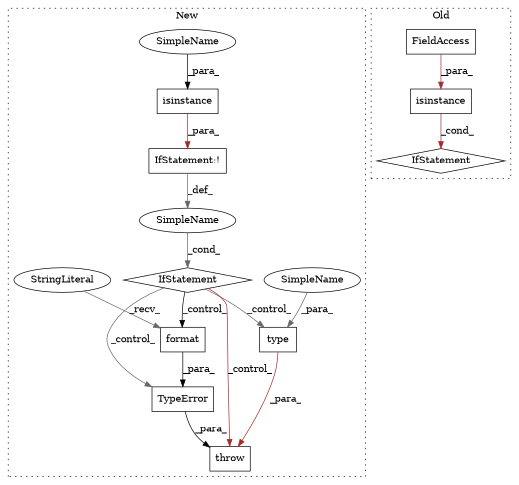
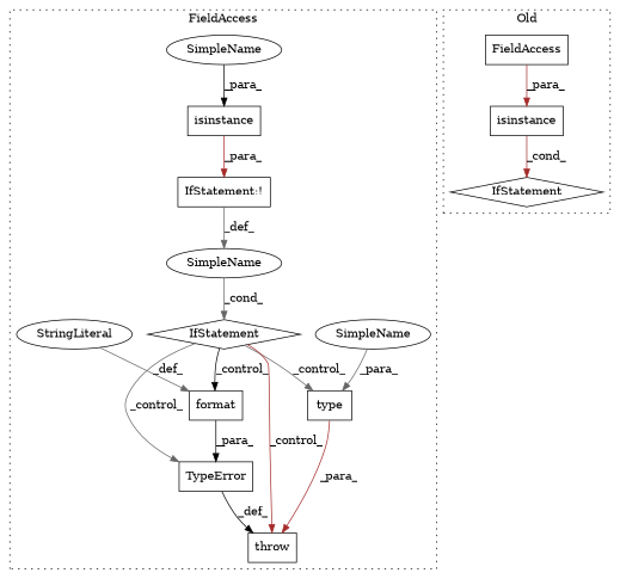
  digraph {
    node [a=32 l="11,1" shape=box]
    edge [color=gray40]
    n1 [l="5,1" label=type s="894,907"]
    n2 [a=25 l="4,2" label=IfStatement s="784,814" shape=diamond]
    n3 [a=42 label=SimpleName shape=ellipse l=""]
    n4 [a=53 l=6 label=throw s=824]
    n5 [label=isinstance s="789,813"]
    n6 [a=38 l=1 label="IfStatement:!" s=788]
    n7 [l="7,1" label=format s="887,908"]
    n8 [a=45 l=46 label=StringLiteral s=840 shape=ellipse]
    n9 [l="10,1" label=TypeError s="830,909"]
    n10 [a=42 l=8 label=SimpleName s=899 shape=ellipse]
    n11 [a=42 l=8 label=SimpleName s=800 shape=ellipse]
    n12 [label=isinstance s="302,326"]
    n13 [a=25 l=3 label=IfStatement s=327 shape=diamond]
    n14 [a=22 l=9 label=FieldAccess s=317]
    subgraph cluster_1 {
-     label=New
+     label=FieldAccess
      style=dotted
      n1
      n2
      n3
      n4
      n5
      n6
      n7
      n8
      n9
      n10
      n11
    }
    subgraph cluster_2 {
      label=Old
      style=dotted
      n12
      n13
      n14
    }
    n1 -> n4 [color=brown label=_para_]
    n2 -> n1 [label=_control_]
    n2 -> n4 [color=brown label=_control_]
    n2 -> n7 [color=black label=_control_]
    n2 -> n9 [label=_control_]
    n3 -> n2 [label=_cond_]
    n5 -> n6 [color=brown label=_para_]
    n6 -> n3 [label=_def_]
    n7 -> n9 [color=black label=_para_]
-   n8 -> n7 [label=_recv_]
-   n9 -> n4 [color=black label=_para_]
+   n8 -> n7 [label=_def_]
+   n9 -> n4 [color=black label=_def_]
    n10 -> n1 [label=_para_]
    n11 -> n5 [color=black label=_para_]
    n12 -> n13 [color=brown label=_cond_]
    n14 -> n12 [color=brown label=_para_]
  }
